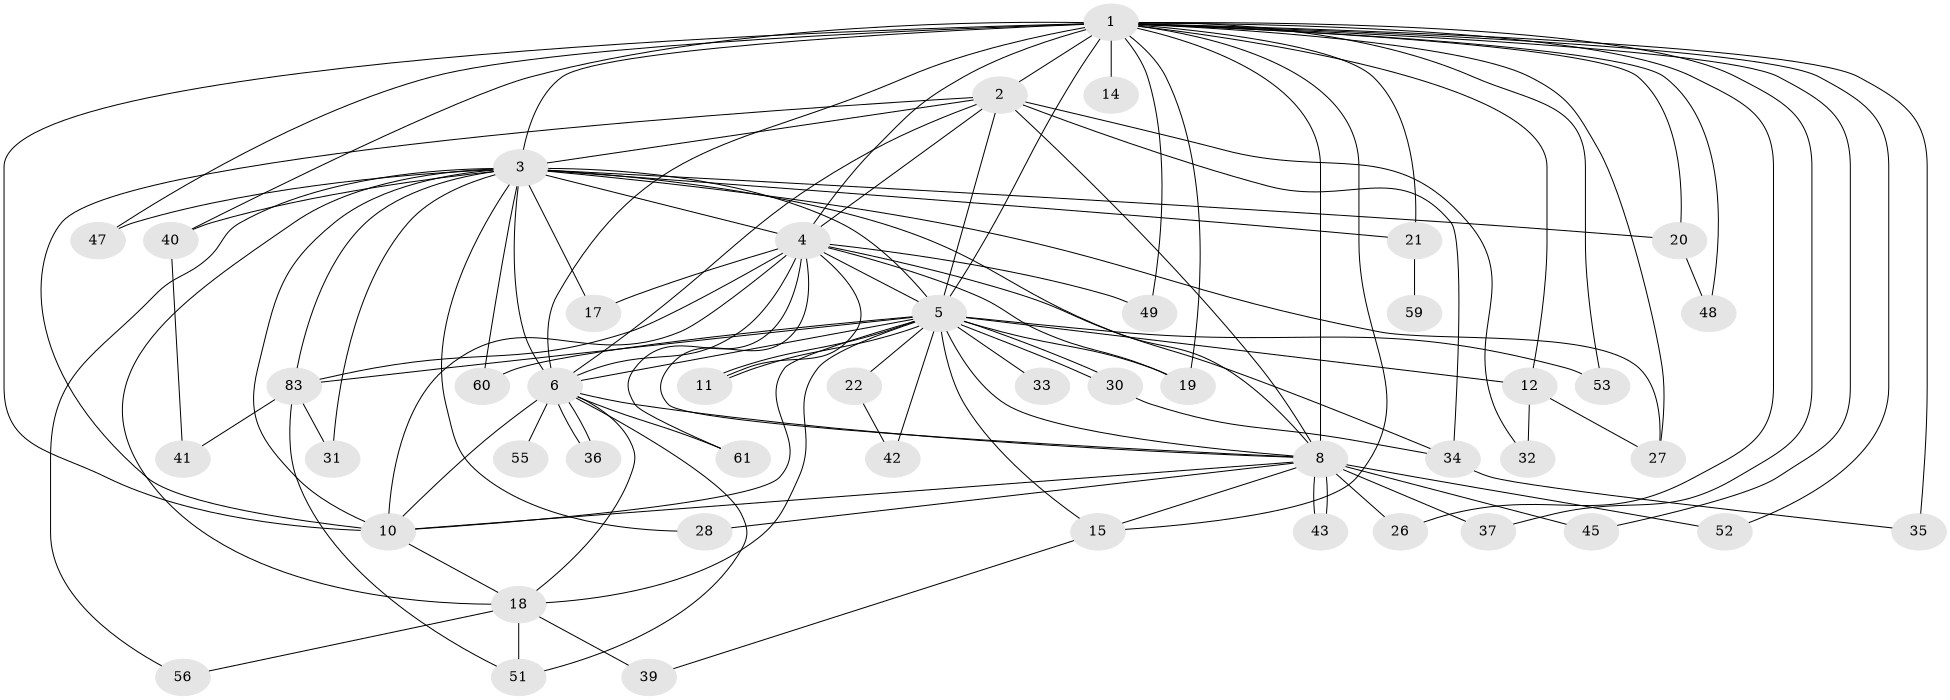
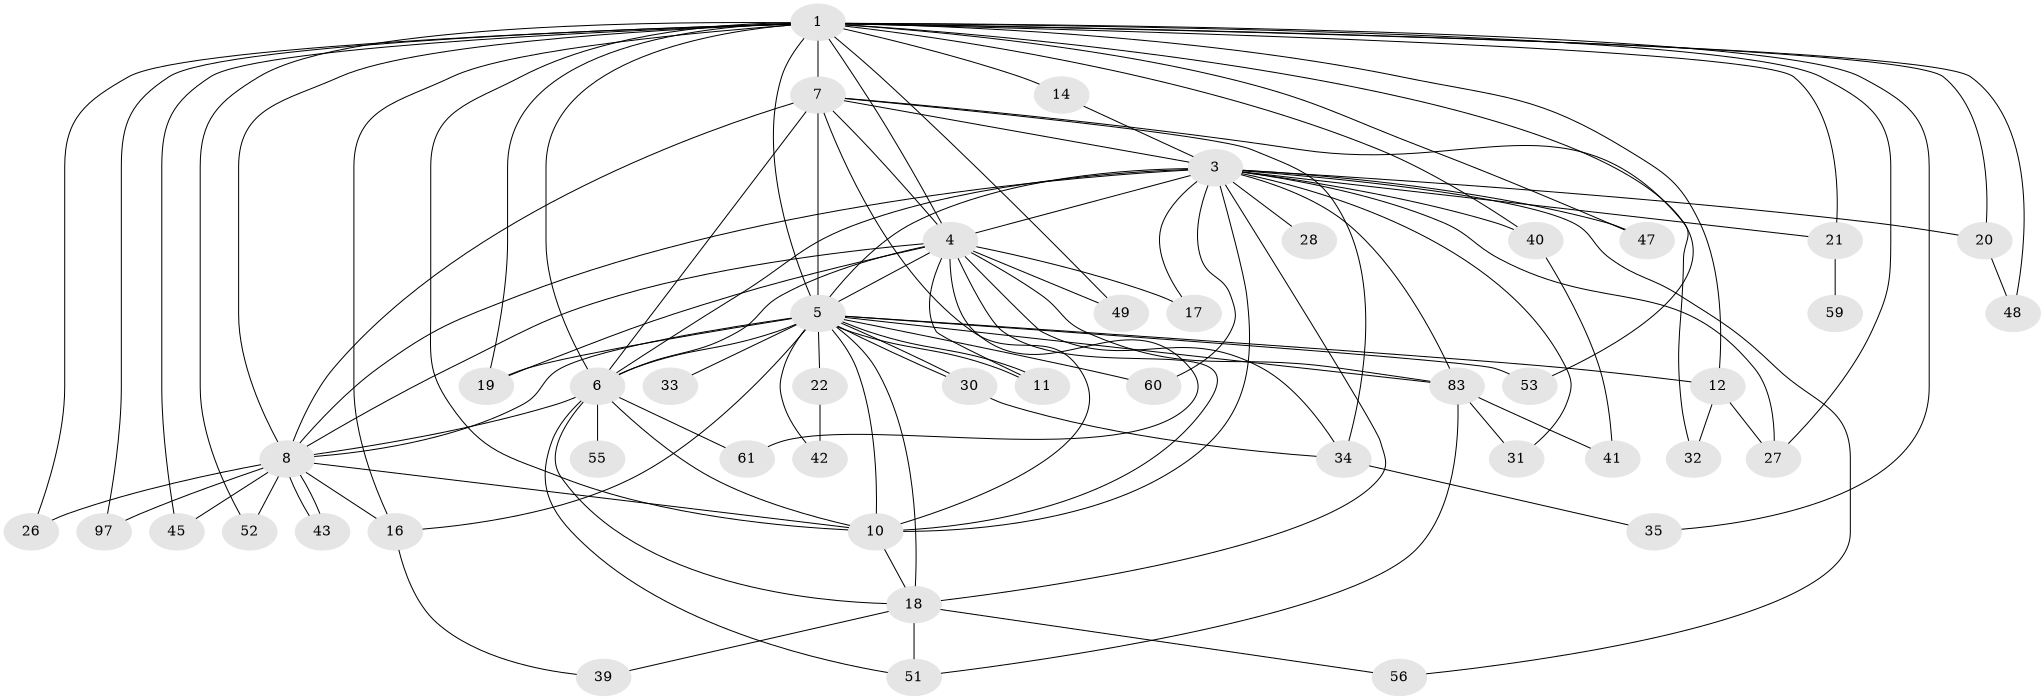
  graph {
    node [color=gray90 style=filled]
    1 [super="+7"]
-   2 [super="+29"]
+   2 [super="+29" label=7]
    3 [super="+54"]
    4 [super="+15"]
    5 [super="+9"]
    6 [super="+46"]
    8 [super="+38"]
    10 [super="+24"]
    12
    14 [super="+58"]
-   16 [super="+25" label=15]
+   16 [super="+25"]
    19
    20
    21
    n15 [label=26]
    27 [super="+44"]
    35
-   37
+   37 [label=97]
    40
    45
    47
    48
    49
    52
    53
    32
    34 [super="+62"]
    n28 [label=83 super="+26"]
    17
    18 [super="+50"]
    28
    31
    56
    60
    11
    61
    22
    30
    33
    42
-   36
    51 [super="+57"]
    55
    43
    39
    59
    41
    1 -- 2 [weight=2]
-   1 -- 3 [weight=2]
+   14 -- 3 [weight=2]
    1 -- 4 [weight=2]
    1 -- 5 [weight=4]
    1 -- 6 [weight=2]
    1 -- 8 [weight=2]
    1 -- 10 [weight=2]
    1 -- 12
    1 -- 14 [weight=3]
    1 -- 16
    1 -- 19
    1 -- 20
    1 -- 21
    1 -- n15
    1 -- 27
    1 -- 35
    1 -- 37
    1 -- 40
    1 -- 45
    1 -- 47
    1 -- 48
    1 -- 49
    1 -- 52
    1 -- 53
    2 -- 3
    2 -- 4
    2 -- 5 [weight=2]
    2 -- 6
    2 -- 8 [weight=3]
    2 -- 10
    2 -- 32
    2 -- 34
    3 -- 4
    3 -- 5 [weight=2]
    3 -- 6
    3 -- 8
    3 -- 10
    3 -- 20
    3 -- 21
    3 -- 27
    3 -- 40
    3 -- 47
    3 -- n28
    3 -- 17
    3 -- 18
    3 -- 28
    3 -- 31
    3 -- 56
    3 -- 60
    4 -- 5 [weight=2]
    4 -- 6 [weight=2]
    4 -- 8
    4 -- 10 [weight=2]
    4 -- 19
    4 -- 49
    4 -- 34
    4 -- n28
    4 -- 17
    4 -- 11
    4 -- 61
    5 -- 6 [weight=2]
    5 -- 8 [weight=2]
    5 -- 10 [weight=2]
    5 -- 12
    5 -- 16
    5 -- 19
    5 -- 53
    5 -- n28
    5 -- 18
    5 -- 60
    5 -- 11
    5 -- 11
    5 -- 22 [weight=2]
    5 -- 30
    5 -- 30
    5 -- 33 [weight=2]
    5 -- 42
    6 -- 8
    6 -- 10
    6 -- 18
    6 -- 61
-   6 -- 36
-   6 -- 36
    6 -- 51
    6 -- 55 [weight=2]
    8 -- 10
    8 -- 16
    8 -- n15
    8 -- 37
    8 -- 45
    8 -- 52
-   8 -- 28
    8 -- 43
    8 -- 43
    10 -- 18
    12 -- 27
    12 -- 32
    16 -- 39
    20 -- 48
    21 -- 59
    40 -- 41
    34 -- 35
    n28 -- 31
    n28 -- 51
    n28 -- 41
    18 -- 56
    18 -- 51
    18 -- 39
    22 -- 42
    30 -- 34
  }
